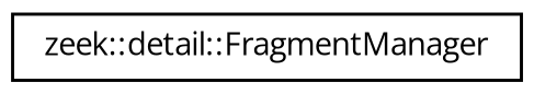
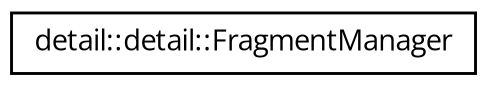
  digraph {
    rankdir=LR
    fontname="Open Sans"
-   n1 [color=black fillcolor=white fontname="Open Sans" fontsize=10 height=0.2 label="zeek::detail::FragmentManager" shape=record style=filled width=0.4]
+   n1 [color=black fillcolor=white fontname="Open Sans" fontsize=10 height=0.2 label="detail::detail::FragmentManager" shape=record style=filled width=0.4]
  }
